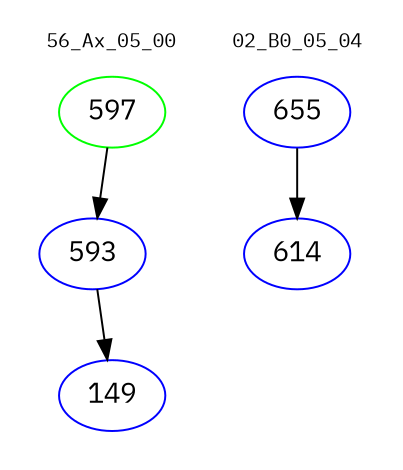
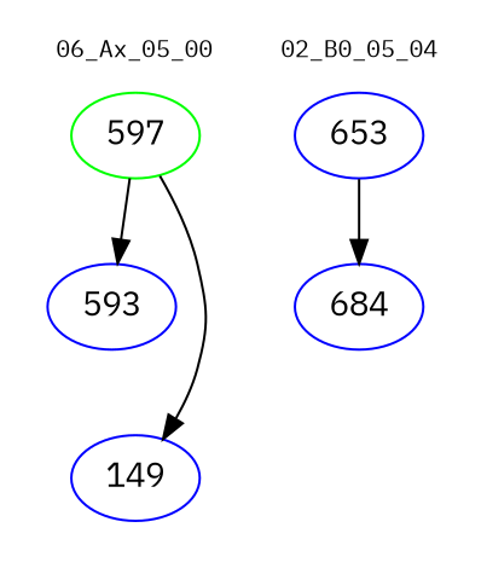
  digraph {
    fontname="IBM Plex Mono"
    node [color=blue fontname="IBM Plex Mono"]
    edge [color=black fontname="IBM Plex Mono"]
    n1 [color=green label=597]
    n2 [label=593]
    n3 [label=149]
-   n4 [label=655]
-   n5 [label=614]
+   n4 [label=653]
+   n5 [label=684]
    subgraph cluster_1 {
      color=white
      fontsize=10
-     label="56_Ax_05_00"
+     label="06_Ax_05_00"
      n1
      n2
      n3
    }
    subgraph cluster_2 {
      color=white
      fontsize=10
      label="02_B0_05_04"
      n4
      n5
    }
    n1 -> n2
-   n2 -> n3
+   n1 -> n3
    n4 -> n5
  }
